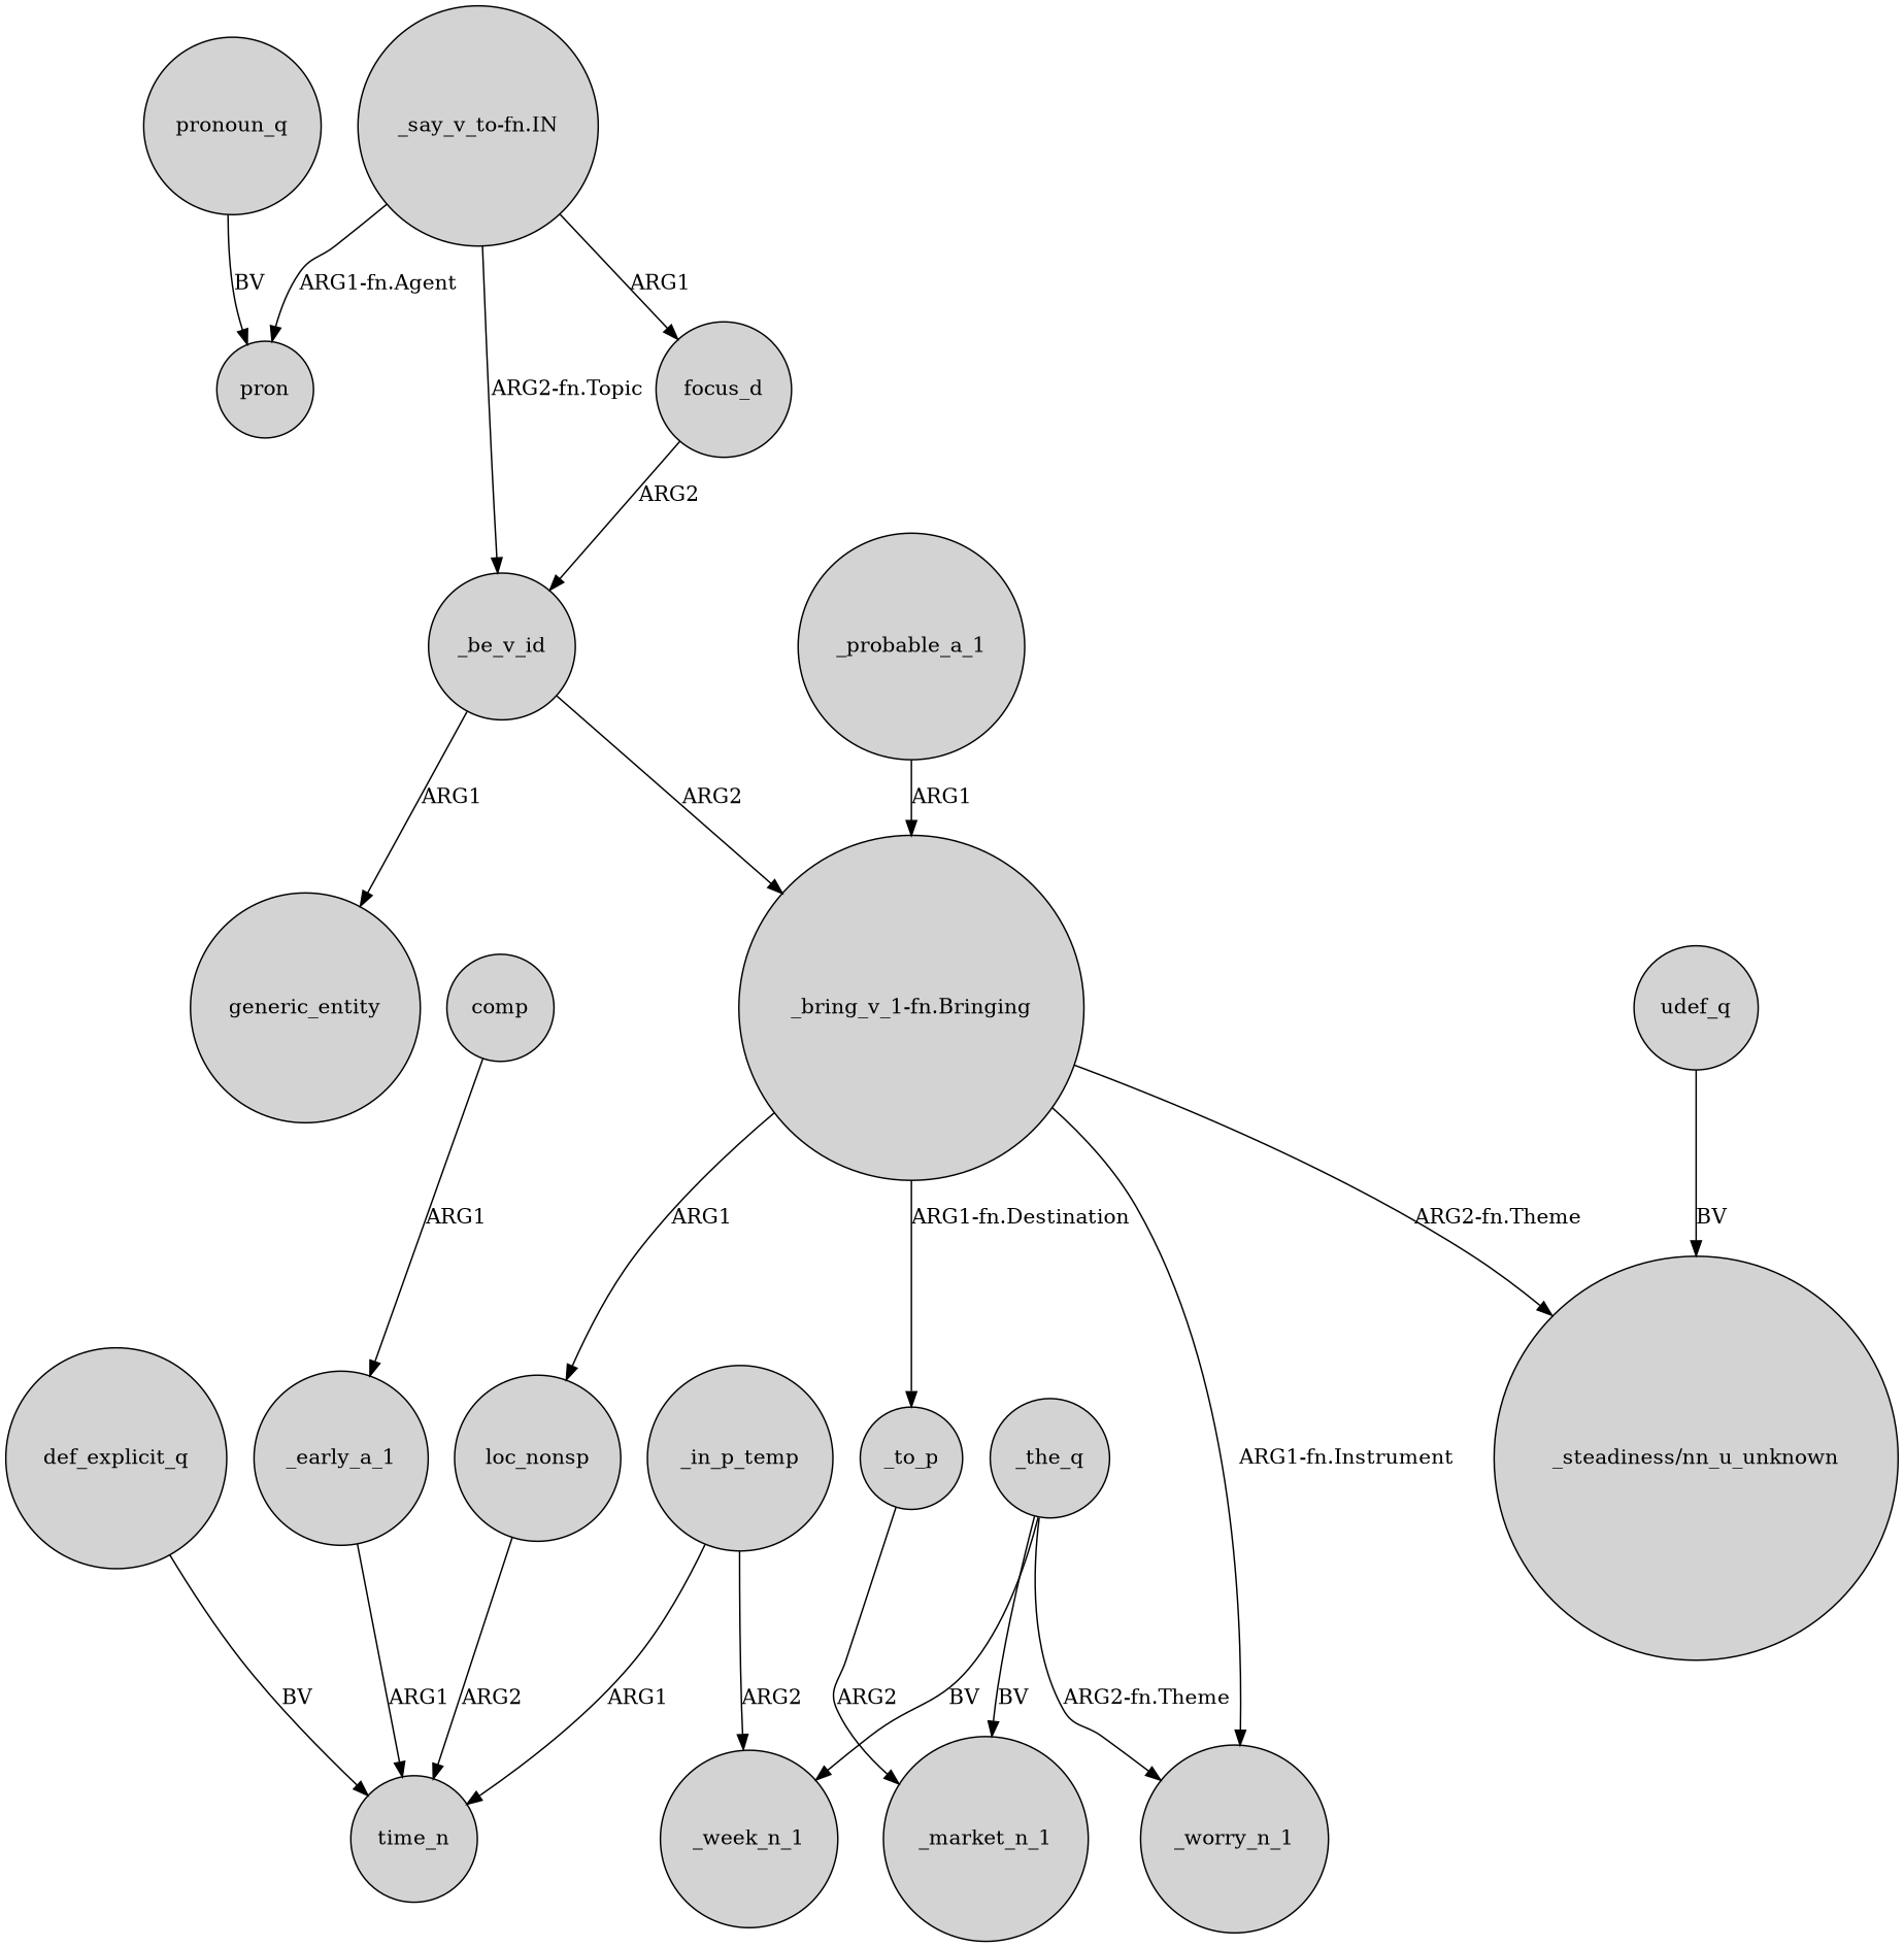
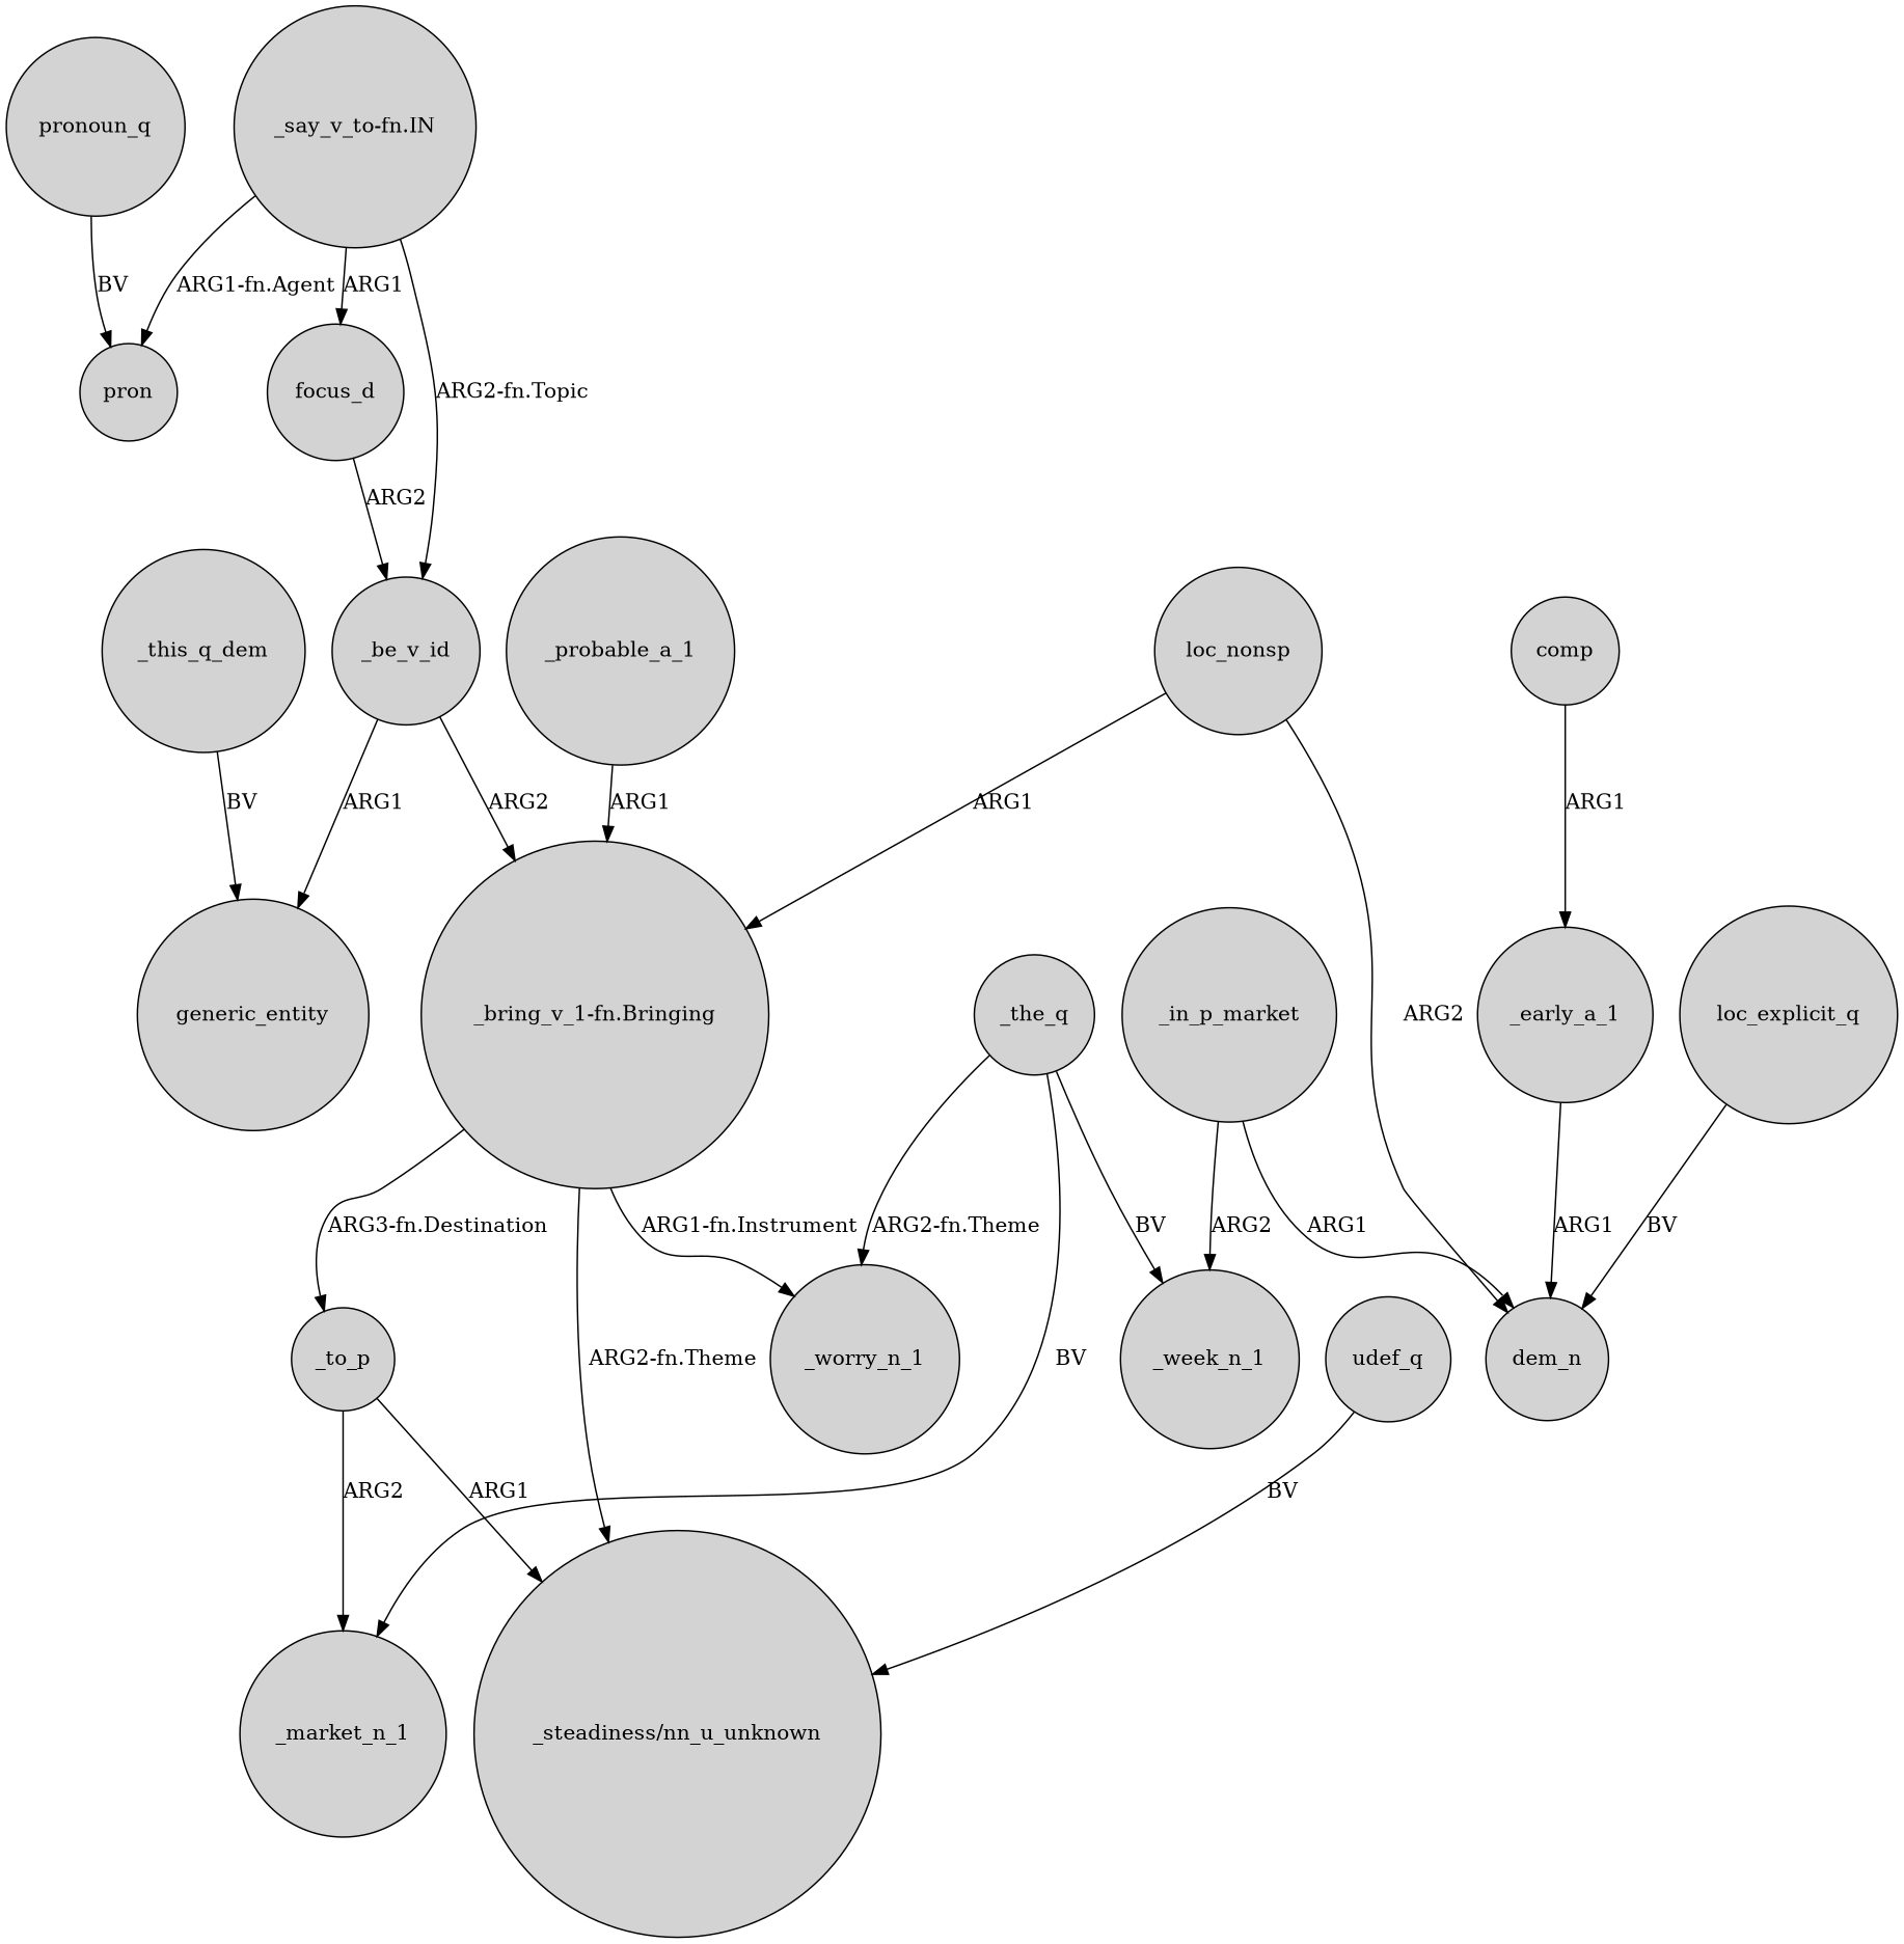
  digraph {
    node [shape=circle style=filled]
    focus_d
    _be_v_id
    generic_entity
    "_bring_v_1-fn.Bringing"
    "_say_v_to-fn.IN"
    pron
-   def_explicit_q
-   time_n
+   def_explicit_q [label=loc_explicit_q]
+   time_n [label=dem_n]
    loc_nonsp
    _worry_n_1
    _to_p
    "_steadiness/nn_u_unknown"
    _market_n_1
-   _in_p_temp
+   _in_p_temp [label=_in_p_market]
    _week_n_1
    pronoun_q
+   _this_q_dem
    _the_q
    _early_a_1
    _probable_a_1
    udef_q
    comp
    focus_d -> _be_v_id [label=ARG2]
    _be_v_id -> generic_entity [label=ARG1]
    _be_v_id -> "_bring_v_1-fn.Bringing" [label=ARG2]
    "_bring_v_1-fn.Bringing" -> _worry_n_1 [label="ARG1-fn.Instrument"]
-   "_bring_v_1-fn.Bringing" -> _to_p [label="ARG1-fn.Destination"]
+   "_bring_v_1-fn.Bringing" -> _to_p [label="ARG3-fn.Destination"]
    "_bring_v_1-fn.Bringing" -> "_steadiness/nn_u_unknown" [label="ARG2-fn.Theme"]
    "_say_v_to-fn.IN" -> focus_d [label=ARG1]
    "_say_v_to-fn.IN" -> _be_v_id [label="ARG2-fn.Topic"]
    "_say_v_to-fn.IN" -> pron [label="ARG1-fn.Agent"]
    def_explicit_q -> time_n [label=BV]
-   "_bring_v_1-fn.Bringing" -> loc_nonsp [label=ARG1]
+   loc_nonsp -> "_bring_v_1-fn.Bringing" [label=ARG1]
    loc_nonsp -> time_n [label=ARG2]
+   _to_p -> "_steadiness/nn_u_unknown" [label=ARG1]
    _to_p -> _market_n_1 [label=ARG2]
    _in_p_temp -> time_n [label=ARG1]
    _in_p_temp -> _week_n_1 [label=ARG2]
    pronoun_q -> pron [label=BV]
+   _this_q_dem -> generic_entity [label=BV]
    _the_q -> _worry_n_1 [label="ARG2-fn.Theme"]
    _the_q -> _market_n_1 [label=BV]
    _the_q -> _week_n_1 [label=BV]
    _early_a_1 -> time_n [label=ARG1]
    _probable_a_1 -> "_bring_v_1-fn.Bringing" [label=ARG1]
    udef_q -> "_steadiness/nn_u_unknown" [label=BV]
    comp -> _early_a_1 [label=ARG1]
  }
